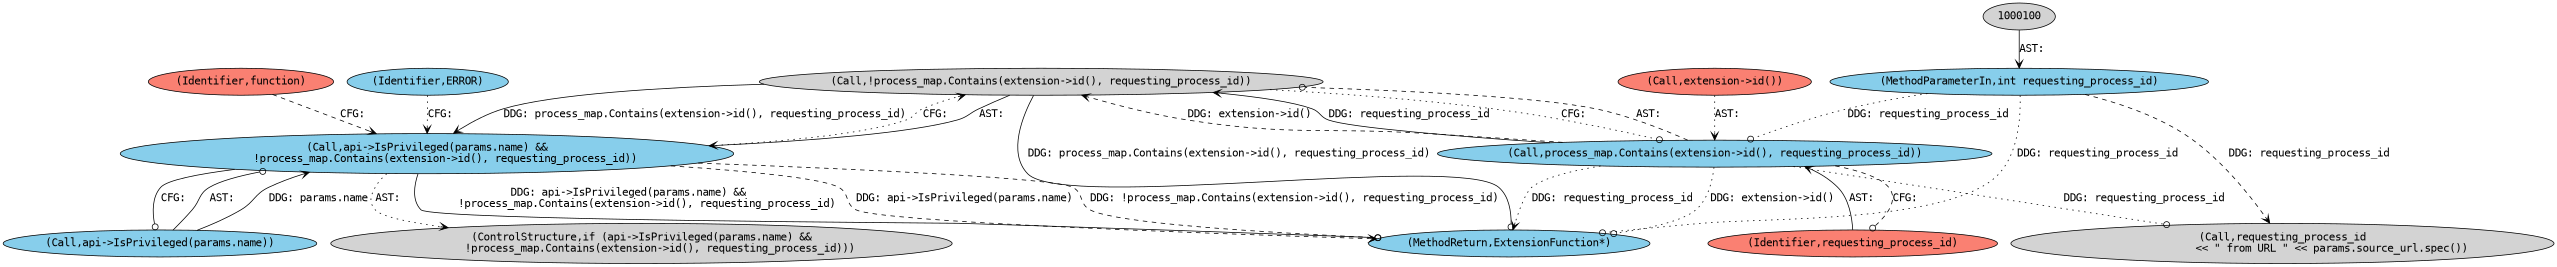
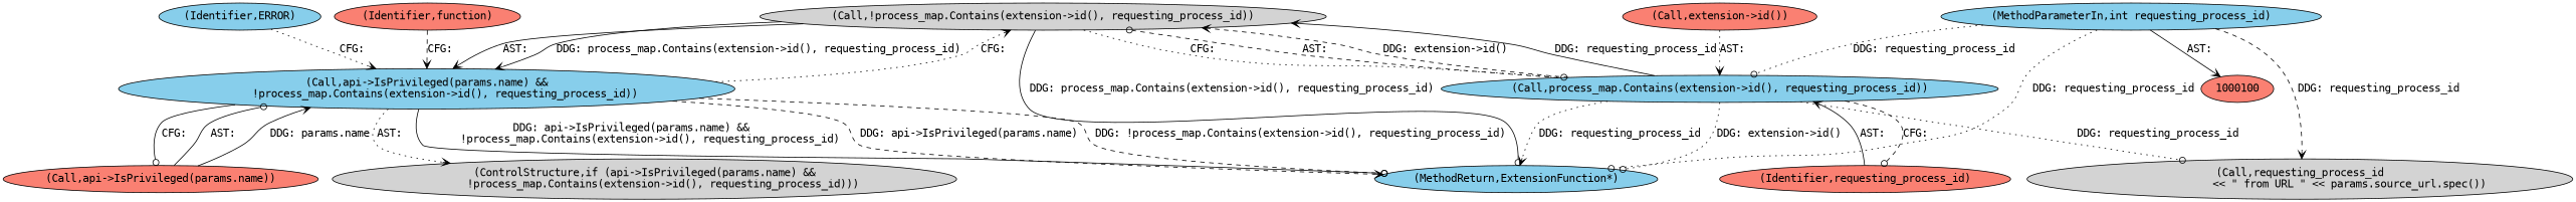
  digraph {
    fontname="DejaVu Sans Mono"
    node [fillcolor=skyblue fontname="DejaVu Sans Mono" style=filled]
    edge [arrowhead=vee fontname="DejaVu Sans Mono" style=dotted]
    n1 [fillcolor=lightgrey label="(Call,!process_map.Contains(extension->id(), requesting_process_id))"]
    n2 [label="(Call,process_map.Contains(extension->id(), requesting_process_id))"]
    n3 [label="(Call,api->IsPrivileged(params.name) &&\n      !process_map.Contains(extension->id(), requesting_process_id))"]
    n4 [label="(MethodReturn,ExtensionFunction*)"]
    n5 [fillcolor=salmon label="(Identifier,requesting_process_id)"]
    n6 [fillcolor=lightgrey label="(Call,requesting_process_id\n                << \" from URL \" << params.source_url.spec())"]
-   n7 [label="(Call,api->IsPrivileged(params.name))"]
+   n7 [fillcolor=salmon label="(Call,api->IsPrivileged(params.name))"]
    n8 [fillcolor=lightgrey label="(ControlStructure,if (api->IsPrivileged(params.name) &&\n      !process_map.Contains(extension->id(), requesting_process_id)))"]
    n9 [label="(MethodParameterIn,int requesting_process_id)"]
-   1000100 [fillcolor=lightgrey]
+   1000100 [fillcolor=salmon]
    n11 [fillcolor=salmon label="(Identifier,function)"]
    n12 [label="(Identifier,ERROR)"]
    n13 [fillcolor=salmon label="(Call,extension->id())"]
    n1 -> n2 [arrowhead=odot label="CFG: "]
    n1 -> n3 [label="AST: " style=solid]
    n1 -> n3 [label="DDG: process_map.Contains(extension->id(), requesting_process_id)" style=solid]
    n1 -> n4 [arrowhead=odot label="DDG: process_map.Contains(extension->id(), requesting_process_id)" style=solid]
    n2 -> n1 [arrowhead=odot label="AST: " style=dashed]
    n2 -> n1 [label="DDG: extension->id()" style=dashed]
    n2 -> n1 [label="DDG: requesting_process_id" style=solid]
    n2 -> n4 [arrowhead=odot label="DDG: extension->id()"]
    n2 -> n4 [label="DDG: requesting_process_id"]
    n2 -> n5 [arrowhead=odot label="CFG: " style=dashed]
    n2 -> n6 [arrowhead=odot label="DDG: requesting_process_id"]
    n3 -> n1 [label="CFG: "]
    n3 -> n4 [label="DDG: api->IsPrivileged(params.name)" style=dashed]
    n3 -> n4 [arrowhead=odot label="DDG: !process_map.Contains(extension->id(), requesting_process_id)" style=dashed]
    n3 -> n4 [arrowhead=odot label="DDG: api->IsPrivileged(params.name) &&\n      !process_map.Contains(extension->id(), requesting_process_id)" style=solid]
    n3 -> n7 [arrowhead=odot label="CFG: " style=solid]
    n3 -> n8 [label="AST: "]
    n5 -> n2 [label="AST: " style=solid]
    n7 -> n3 [arrowhead=odot label="AST: " style=solid]
    n7 -> n3 [label="DDG: params.name" style=solid]
    n9 -> n2 [arrowhead=odot label="DDG: requesting_process_id"]
    n9 -> n4 [arrowhead=odot label="DDG: requesting_process_id"]
    n9 -> n6 [label="DDG: requesting_process_id" style=dashed]
-   1000100 -> n9 [label="AST: " style=solid]
+   n9 -> 1000100 [label="AST: " style=solid]
    n11 -> n3 [label="CFG: " style=dashed]
    n12 -> n3 [label="CFG: "]
    n13 -> n2 [label="AST: "]
  }
